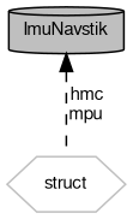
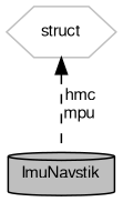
  digraph {
    node [fontname=FreeSans fontsize=10 style=filled]
    n1 [color=black fillcolor=grey75 fontcolor=black height=0.2 label=ImuNavstik shape=cylinder width=0.4]
    n2 [color=grey75 fillcolor=white height=0.2 label=struct shape=hexagon width=0.4]
-   n1 -> n2 [color=black dir=back fontname=FreeSans fontsize=10 label=" hmc\nmpu" labelfontname=FreeSans labelfontsize=10 style=dashed]
+   n2 -> n1 [color=black dir=back fontname=FreeSans fontsize=10 label=" hmc\nmpu" labelfontname=FreeSans labelfontsize=10 style=dashed]
  }
